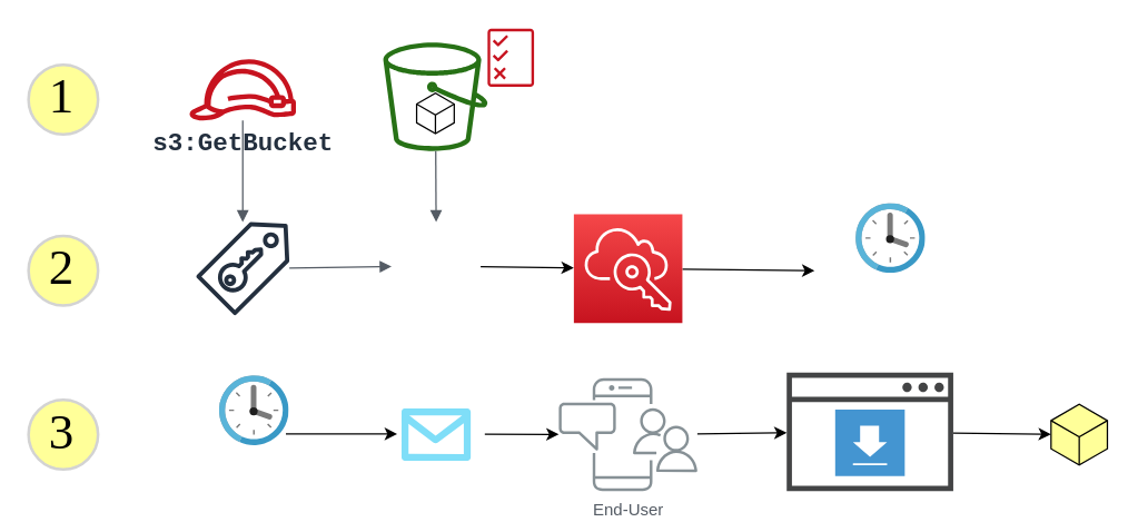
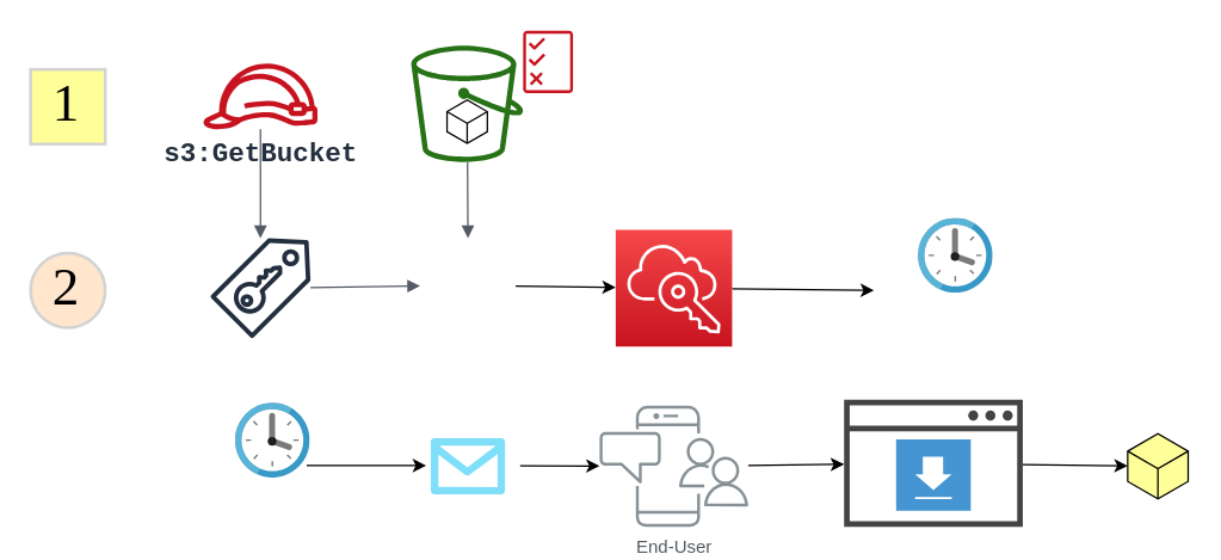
  <mxCell id="0" />
  <mxCell id="1" parent="0" />
  <mxCell id="2" value="" style="aspect=fixed;html=1;points=[];align=center;image;fontSize=12;image=img/lib/mscae/Clock.svg;fillColor=#FFFF99;" vertex="1" parent="1"><mxGeometry x="615" y="146" width="50" height="50" as="geometry" /></mxCell>
  <mxCell id="3" value="" style="edgeStyle=none;rounded=0;orthogonalLoop=1;jettySize=auto;html=1;" edge="1" parent="1" source="4" target="25"><mxGeometry relative="1" as="geometry" /></mxCell>
  <mxCell id="4" value="End-User" style="outlineConnect=0;gradientColor=none;fontColor=#545B64;strokeColor=none;fillColor=#879196;dashed=0;verticalLabelPosition=bottom;verticalAlign=top;align=center;html=1;fontSize=12;fontStyle=0;aspect=fixed;shape=mxgraph.aws4.illustration_notification;pointerEvents=1;labelBackgroundColor=#ffffff;" parent="1" vertex="1"><mxGeometry x="401" y="271.25" width="100" height="81" as="geometry" /></mxCell>
  <mxCell id="5" value="&lt;font face=&quot;Courier New&quot; style=&quot;font-size: 18px&quot;&gt;&lt;b&gt;s3:GetBucket&lt;/b&gt;&lt;/font&gt;" style="outlineConnect=0;fontColor=#232F3E;gradientColor=none;fillColor=#C7131F;strokeColor=none;dashed=0;verticalLabelPosition=bottom;verticalAlign=top;align=center;html=1;fontSize=12;fontStyle=0;aspect=fixed;pointerEvents=1;shape=mxgraph.aws4.role;" vertex="1" parent="1"><mxGeometry x="135" y="42" width="78" height="44" as="geometry" /></mxCell>
  <mxCell id="6" value="" style="outlineConnect=0;fontColor=#232F3E;gradientColor=none;fillColor=#232F3E;strokeColor=none;dashed=0;verticalLabelPosition=bottom;verticalAlign=top;align=center;html=1;fontSize=12;fontStyle=0;aspect=fixed;pointerEvents=1;shape=mxgraph.aws4.saml_token;" vertex="1" parent="1"><mxGeometry x="140.5" y="159" width="67" height="67" as="geometry" /></mxCell>
  <mxCell id="7" value="" style="html=1;whiteSpace=wrap;aspect=fixed;shape=isoCube;backgroundOutline=1;" vertex="1" parent="1"><mxGeometry x="299" y="66" width="27" height="30" as="geometry" /></mxCell>
  <mxCell id="8" value="" style="outlineConnect=0;fontColor=#232F3E;gradientColor=none;fillColor=#C7131F;strokeColor=none;dashed=0;verticalLabelPosition=bottom;verticalAlign=top;align=center;html=1;fontSize=12;fontStyle=0;aspect=fixed;pointerEvents=1;shape=mxgraph.aws4.permissions;" vertex="1" parent="1"><mxGeometry x="350" y="20" width="33.38" height="42" as="geometry" /></mxCell>
  <mxCell id="9" value="" style="outlineConnect=0;fontColor=#232F3E;gradientColor=none;fillColor=#277116;strokeColor=none;dashed=0;verticalLabelPosition=bottom;verticalAlign=top;align=center;html=1;fontSize=12;fontStyle=0;aspect=fixed;pointerEvents=1;shape=mxgraph.aws4.bucket;" vertex="1" parent="1"><mxGeometry x="275" y="30" width="75" height="78" as="geometry" /></mxCell>
  <mxCell id="10" value="" style="shape=image;html=1;verticalAlign=top;verticalLabelPosition=bottom;labelBackgroundColor=#ffffff;imageAspect=0;aspect=fixed;image=https://cdn4.iconfinder.com/data/icons/SEO-sampler/outbound-link_64.png" vertex="1" parent="1"><mxGeometry x="585" y="162" width="64" height="64" as="geometry" /></mxCell>
  <mxCell id="11" style="edgeStyle=none;rounded=0;orthogonalLoop=1;jettySize=auto;html=1;exitX=1;exitY=0.5;exitDx=0;exitDy=0;" edge="1" parent="1" source="12" target="16"><mxGeometry relative="1" as="geometry" /></mxCell>
  <mxCell id="12" value="" style="shape=image;html=1;verticalAlign=top;verticalLabelPosition=bottom;labelBackgroundColor=#ffffff;imageAspect=0;aspect=fixed;image=https://cdn4.iconfinder.com/data/icons/SEO-sampler/link_64.png" vertex="1" parent="1"><mxGeometry x="281" y="159" width="64" height="64" as="geometry" /></mxCell>
  <mxCell id="13" value="" style="verticalLabelPosition=bottom;html=1;verticalAlign=top;align=center;strokeColor=none;fillColor=#00BEF2;shape=mxgraph.azure.message;pointerEvents=1;" vertex="1" parent="1"><mxGeometry x="288" y="293" width="50" height="37.5" as="geometry" /></mxCell>
- <mxCell id="14" value="&lt;font style=&quot;font-size: 36px&quot;&gt;1&lt;/font&gt;" style="ellipse;whiteSpace=wrap;html=1;aspect=fixed;strokeWidth=2;fontFamily=Tahoma;spacingBottom=4;spacingRight=2;strokeColor=#d3d3d3;fillColor=#FFFF99;" vertex="1" parent="1"><mxGeometry x="20" y="46" width="50" height="50" as="geometry" /></mxCell>
+ <mxCell id="14" value="&lt;font style=&quot;font-size: 36px&quot;&gt;1&lt;/font&gt;" style="whiteSpace=wrap;html=1;aspect=fixed;strokeWidth=2;fontFamily=Tahoma;spacingBottom=4;spacingRight=2;strokeColor=#d3d3d3;fillColor=#FFFF99;rounded=0;" vertex="1" parent="1"><mxGeometry x="20" y="46" width="50" height="50" as="geometry" /></mxCell>
  <mxCell id="15" style="edgeStyle=none;rounded=0;orthogonalLoop=1;jettySize=auto;html=1;entryX=0;entryY=0.5;entryDx=0;entryDy=0;" edge="1" parent="1" source="16" target="10"><mxGeometry relative="1" as="geometry" /></mxCell>
  <mxCell id="16" value="" style="outlineConnect=0;fontColor=#232F3E;gradientColor=#F54749;gradientDirection=north;fillColor=#C7131F;strokeColor=#ffffff;dashed=0;verticalLabelPosition=bottom;verticalAlign=top;align=center;html=1;fontSize=12;fontStyle=0;aspect=fixed;shape=mxgraph.aws4.resourceIcon;resIcon=mxgraph.aws4.single_sign_on;" vertex="1" parent="1"><mxGeometry x="412" y="153.5" width="78" height="78" as="geometry" /></mxCell>
- <mxCell id="17" value="&lt;font style=&quot;font-size: 36px&quot;&gt;2&lt;/font&gt;" style="ellipse;whiteSpace=wrap;html=1;aspect=fixed;strokeWidth=2;fontFamily=Tahoma;spacingBottom=4;spacingRight=2;strokeColor=#d3d3d3;fillColor=#FFFF99;" vertex="1" parent="1"><mxGeometry x="20" y="169" width="50" height="50" as="geometry" /></mxCell>
+ <mxCell id="17" value="&lt;font style=&quot;font-size: 36px&quot;&gt;2&lt;/font&gt;" style="ellipse;whiteSpace=wrap;html=1;aspect=fixed;strokeWidth=2;fontFamily=Tahoma;spacingBottom=4;spacingRight=2;strokeColor=#d3d3d3;fillColor=#ffe6cc;" vertex="1" parent="1"><mxGeometry x="20" y="169" width="50" height="50" as="geometry" /></mxCell>
  <mxCell id="18" value="" style="html=1;endArrow=block;elbow=vertical;startArrow=none;endFill=1;strokeColor=#545B64;rounded=0;entryX=0.5;entryY=0;entryDx=0;entryDy=0;" edge="1" parent="1" source="9" target="12"><mxGeometry width="100" relative="1" as="geometry"><mxPoint x="435" y="126" as="sourcePoint" /><mxPoint x="535" y="126" as="targetPoint" /></mxGeometry></mxCell>
  <mxCell id="19" value="" style="html=1;endArrow=block;elbow=vertical;startArrow=none;endFill=1;strokeColor=#545B64;rounded=0;entryX=0;entryY=0.5;entryDx=0;entryDy=0;" edge="1" parent="1" source="6" target="12"><mxGeometry width="100" relative="1" as="geometry"><mxPoint x="464.5" y="200.5" as="sourcePoint" /><mxPoint x="365" y="316" as="targetPoint" /></mxGeometry></mxCell>
  <mxCell id="20" value="" style="html=1;endArrow=block;elbow=vertical;startArrow=none;endFill=1;strokeColor=#545B64;rounded=0;" edge="1" parent="1" source="5" target="6"><mxGeometry width="100" relative="1" as="geometry"><mxPoint x="25" y="136" as="sourcePoint" /><mxPoint x="125" y="136" as="targetPoint" /></mxGeometry></mxCell>
  <mxCell id="21" value="" style="edgeStyle=none;rounded=0;orthogonalLoop=1;jettySize=auto;html=1;" edge="1" parent="1"><mxGeometry relative="1" as="geometry"><mxPoint x="205" y="311.25" as="sourcePoint" /><mxPoint x="285" y="311.25" as="targetPoint" /></mxGeometry></mxCell>
  <mxCell id="22" value="" style="edgeStyle=none;rounded=0;orthogonalLoop=1;jettySize=auto;html=1;" edge="1" parent="1" target="4"><mxGeometry relative="1" as="geometry"><mxPoint x="348" y="311.367" as="sourcePoint" /></mxGeometry></mxCell>
- <mxCell id="23" value="&lt;font style=&quot;font-size: 36px&quot;&gt;3&lt;/font&gt;" style="ellipse;whiteSpace=wrap;html=1;aspect=fixed;strokeWidth=2;fontFamily=Tahoma;spacingBottom=4;spacingRight=2;strokeColor=#d3d3d3;fillColor=#FFFF99;" vertex="1" parent="1"><mxGeometry x="20" y="286.75" width="50" height="50" as="geometry" /></mxCell>
  <mxCell id="24" value="" style="edgeStyle=none;rounded=0;orthogonalLoop=1;jettySize=auto;html=1;" edge="1" parent="1" source="25" target="26"><mxGeometry relative="1" as="geometry" /></mxCell>
  <mxCell id="25" value="" style="pointerEvents=1;shadow=0;dashed=0;html=1;strokeColor=none;fillColor=#434445;aspect=fixed;labelPosition=center;verticalLabelPosition=bottom;verticalAlign=top;align=center;outlineConnect=0;shape=mxgraph.vvd.web_browser;" vertex="1" parent="1"><mxGeometry x="565" y="267.25" width="119.72" height="85" as="geometry" /></mxCell>
  <mxCell id="26" value="" style="html=1;whiteSpace=wrap;aspect=fixed;shape=isoCube;backgroundOutline=1;fillColor=#FFFF99;" vertex="1" parent="1"><mxGeometry x="755" y="289.25" width="40.5" height="45" as="geometry" /></mxCell>
  <mxCell id="27" value="" style="shadow=0;dashed=0;html=1;strokeColor=none;fillColor=#4495D1;labelPosition=center;verticalLabelPosition=bottom;verticalAlign=top;align=center;outlineConnect=0;shape=mxgraph.veeam.2d.download;" vertex="1" parent="1"><mxGeometry x="599.86" y="293.75" width="50" height="47.75" as="geometry" /></mxCell>
  <mxCell id="28" value="" style="aspect=fixed;html=1;points=[];align=center;image;fontSize=12;image=img/lib/mscae/Clock.svg;fillColor=#FFFF99;" vertex="1" parent="1"><mxGeometry x="157.5" y="269.75" width="50" height="50" as="geometry" /></mxCell>
  <mxCell id="29" value="" style="shape=image;html=1;verticalAlign=top;verticalLabelPosition=bottom;labelBackgroundColor=#ffffff;imageAspect=0;aspect=fixed;image=https://cdn4.iconfinder.com/data/icons/SEO-sampler/outbound-link_64.png" vertex="1" parent="1"><mxGeometry x="127.5" y="285.75" width="64" height="64" as="geometry" /></mxCell>
